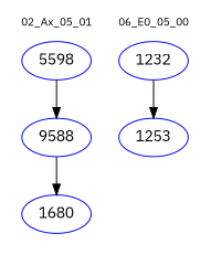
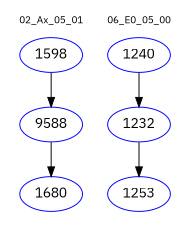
  digraph {
    fontname="IBM Plex Sans"
    node [color=blue fontname="IBM Plex Sans"]
    edge [color=black fontname="IBM Plex Sans"]
-   n1 [label=5598]
+   n1 [label=1598]
    n2 [label=9588]
    n3 [label=1680]
+   n4 [label=1240]
    n5 [label=1232]
    n6 [label=1253]
    subgraph cluster_1 {
      color=white
      fontsize=10
      label="02_Ax_05_01"
      n1
      n2
      n3
    }
    subgraph cluster_2 {
      color=white
      fontsize=10
      label="06_E0_05_00"
+     n4
      n5
      n6
    }
    n1 -> n2
    n2 -> n3
+   n4 -> n5
    n5 -> n6
  }
